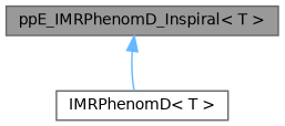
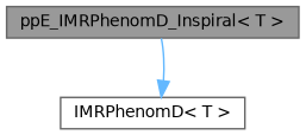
  digraph {
    node [color=gray40 fontname=Helvetica fontsize=10 shape=box style=filled]
    n1 [fillcolor=grey60 fontcolor=black height=0.2 label="ppE_IMRPhenomD_Inspiral\< T \>" width=0.4]
    n2 [fillcolor=white height=0.2 label="IMRPhenomD\< T \>" width=0.4]
-   n1 -> n2 [color=steelblue1 dir=back fontname=Helvetica fontsize=10 labelfontname=Helvetica labelfontsize=10 style=solid]
+   n2 -> n1 [color=steelblue1 dir=back fontname=Helvetica fontsize=10 labelfontname=Helvetica labelfontsize=10 style=solid]
  }
